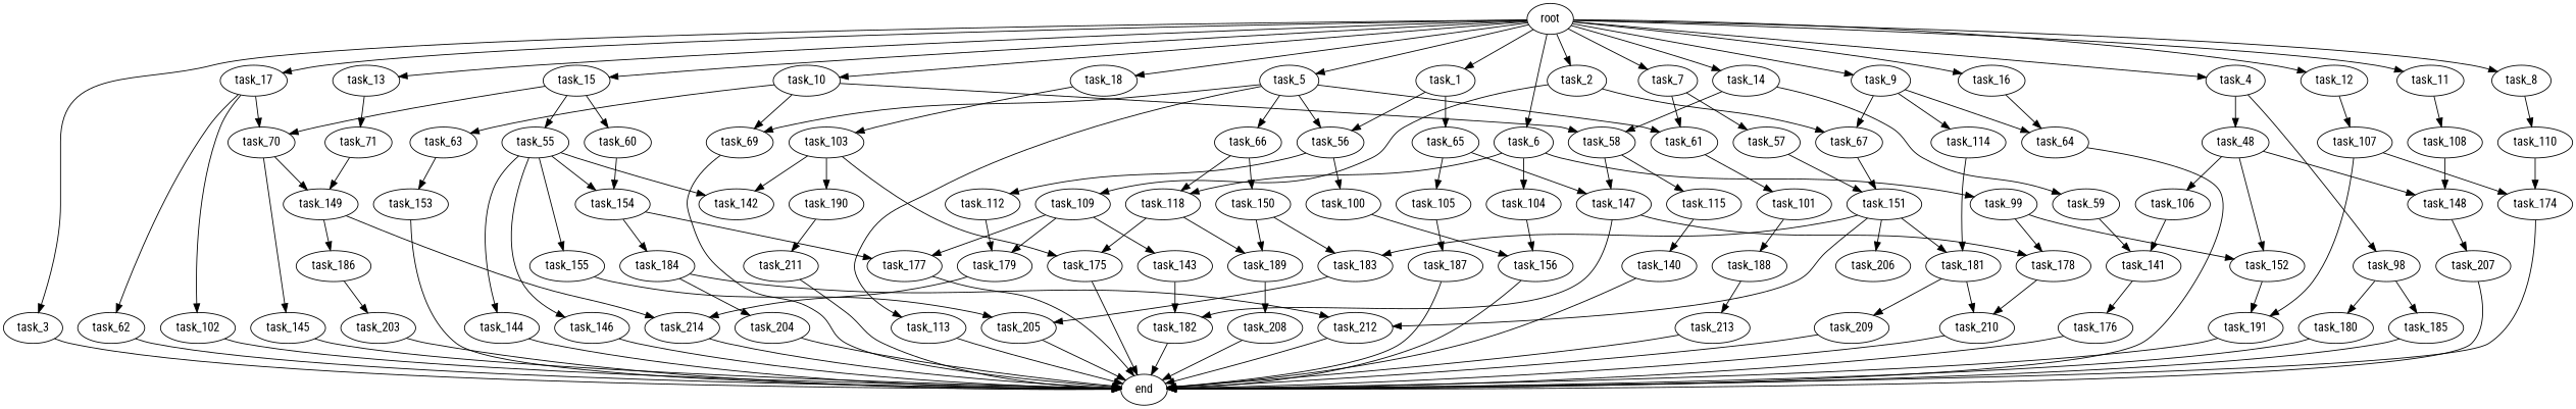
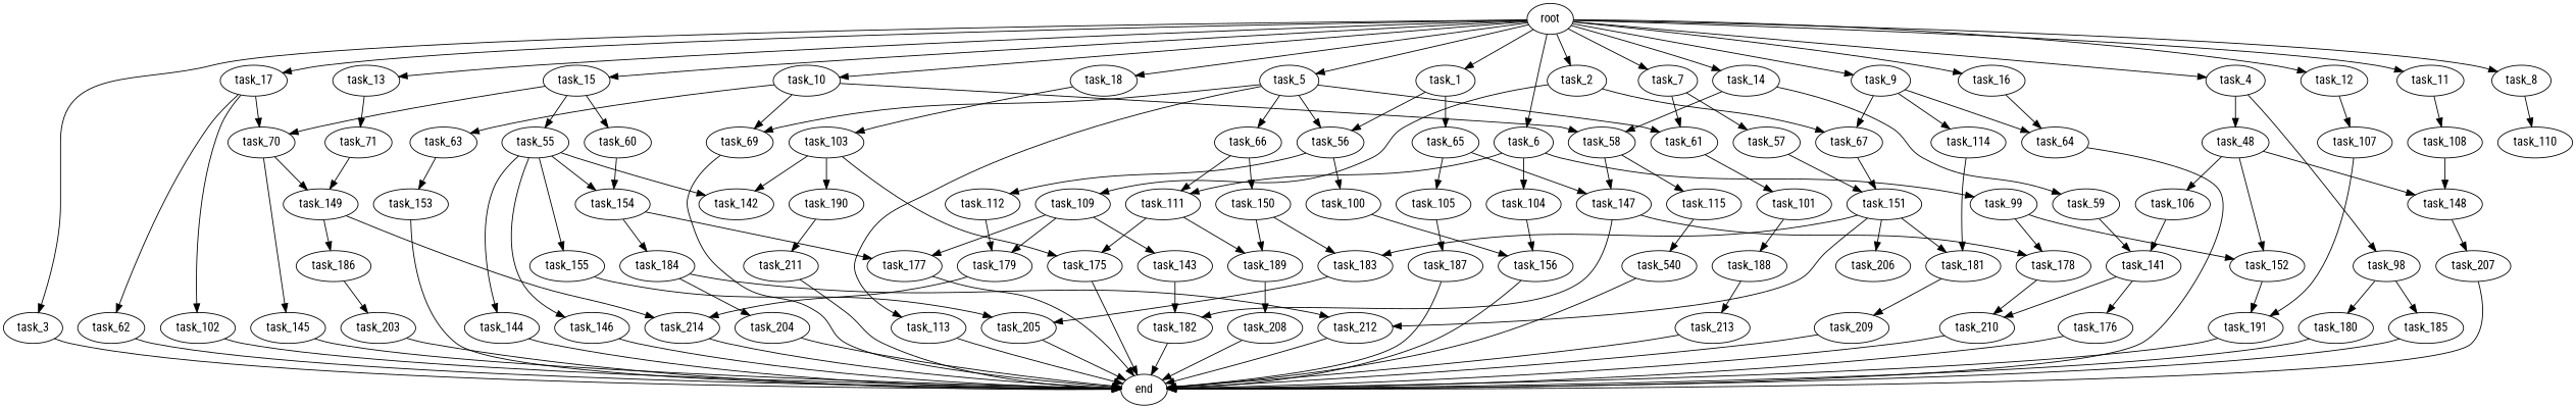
  digraph {
    fontname="Roboto Condensed"
    node [fontname="Roboto Condensed"]
    edge [fontname="Roboto Condensed"]
    root
    task_1
    task_2
    task_3
    task_4
    task_5
    task_6
    task_7
    task_8
    task_9
    task_10
    task_11
    task_12
    task_13
    task_14
    task_15
    task_16
    task_17
    task_18
    task_56
    task_65
    task_67
    task_109
    end
    n25 [label=task_48]
    task_98
    task_61
    task_66
    task_69
    task_113
    task_99
    task_104
-   task_111 [label=task_118]
+   task_111
    task_57
    task_110
    task_64
    task_114
    task_58
    task_63
    task_108
    task_107
    task_71
    task_59
    task_55
    task_60
    task_70
    task_62
    task_102
    task_103
    task_100
    task_112
    task_147
    task_105
    task_151
    task_143
    task_177
    task_179
    task_106
    task_148
    task_152
    task_180
    task_185
    task_101
    task_150
    task_178
    task_156
    task_175
    task_189
-   task_174
    task_181
    task_115
    task_153
    task_191
    task_149
    task_141
    task_142
    task_144
    task_146
    task_154
    task_155
    task_145
    task_190
    task_184
    task_205
    task_183
    task_206
    task_212
-   task_140
+   task_140 [label=task_540]
    task_182
    task_176
    task_188
    task_187
    task_207
    task_186
    task_214
    task_210
    task_213
    task_211
    task_208
    task_209
    task_203
    task_204
    root -> task_1
    root -> task_2
    root -> task_3
    root -> task_4
    root -> task_5
    root -> task_6
    root -> task_7
    root -> task_8
    root -> task_9
    root -> task_10
    root -> task_11
    root -> task_12
    root -> task_13
    root -> task_14
    root -> task_15
    root -> task_16
    root -> task_17
    root -> task_18
    task_1 -> task_56
    task_1 -> task_65
    task_2 -> task_67
    task_2 -> task_109
    task_3 -> end
    task_4 -> n25
    task_4 -> task_98
    task_5 -> task_56
    task_5 -> task_61
    task_5 -> task_66
    task_5 -> task_69
    task_5 -> task_113
    task_6 -> task_99
    task_6 -> task_104
    task_6 -> task_111
    task_7 -> task_61
    task_7 -> task_57
    task_8 -> task_110
    task_9 -> task_67
    task_9 -> task_64
    task_9 -> task_114
    task_10 -> task_69
    task_10 -> task_58
    task_10 -> task_63
    task_11 -> task_108
    task_12 -> task_107
    task_13 -> task_71
    task_14 -> task_58
    task_14 -> task_59
    task_15 -> task_55
    task_15 -> task_60
    task_15 -> task_70
    task_16 -> task_64
    task_17 -> task_70
    task_17 -> task_62
    task_17 -> task_102
    task_18 -> task_103
    task_56 -> task_100
    task_56 -> task_112
    task_65 -> task_147
    task_65 -> task_105
    task_67 -> task_151
    task_109 -> task_143
    task_109 -> task_177
    task_109 -> task_179
    n25 -> task_106
    n25 -> task_148
    n25 -> task_152
    task_98 -> task_180
    task_98 -> task_185
    task_61 -> task_101
    task_66 -> task_111
    task_66 -> task_150
    task_69 -> end
    task_113 -> end
    task_99 -> task_152
    task_99 -> task_178
    task_104 -> task_156
    task_111 -> task_175
    task_111 -> task_189
    task_57 -> task_151
-   task_110 -> task_174
    task_64 -> end
    task_114 -> task_181
    task_58 -> task_147
    task_58 -> task_115
    task_63 -> task_153
    task_108 -> task_148
-   task_107 -> task_174
    task_107 -> task_191
    task_71 -> task_149
    task_59 -> task_141
    task_55 -> task_142
    task_55 -> task_144
    task_55 -> task_146
    task_55 -> task_154
    task_55 -> task_155
    task_60 -> task_154
    task_70 -> task_149
    task_70 -> task_145
    task_62 -> end
    task_102 -> end
    task_103 -> task_175
    task_103 -> task_142
    task_103 -> task_190
    task_100 -> task_156
    task_112 -> task_179
    task_147 -> task_178
    task_147 -> task_182
    task_105 -> task_187
    task_151 -> task_181
    task_151 -> task_183
    task_151 -> task_206
    task_151 -> task_212
    task_143 -> task_182
    task_177 -> end
    task_179 -> task_214
    task_106 -> task_141
    task_148 -> task_207
    task_152 -> task_191
    task_180 -> end
    task_185 -> end
    task_101 -> task_188
    task_150 -> task_189
    task_150 -> task_183
    task_178 -> task_210
    task_156 -> end
    task_175 -> end
    task_189 -> task_208
-   task_174 -> end
-   task_181 -> task_210
+   task_141 -> task_210
    task_181 -> task_209
    task_115 -> task_140
    task_153 -> end
    task_191 -> end
    task_149 -> task_186
    task_149 -> task_214
    task_141 -> task_176
    task_144 -> end
    task_146 -> end
    task_154 -> task_177
    task_154 -> task_184
    task_155 -> task_205
    task_145 -> end
    task_190 -> task_211
    task_184 -> task_212
    task_184 -> task_204
    task_205 -> end
    task_183 -> task_205
    task_212 -> end
    task_140 -> end
    task_182 -> end
    task_176 -> end
    task_188 -> task_213
    task_187 -> end
    task_207 -> end
    task_186 -> task_203
    task_214 -> end
    task_210 -> end
    task_213 -> end
    task_211 -> end
    task_208 -> end
    task_209 -> end
    task_203 -> end
    task_204 -> end
  }
